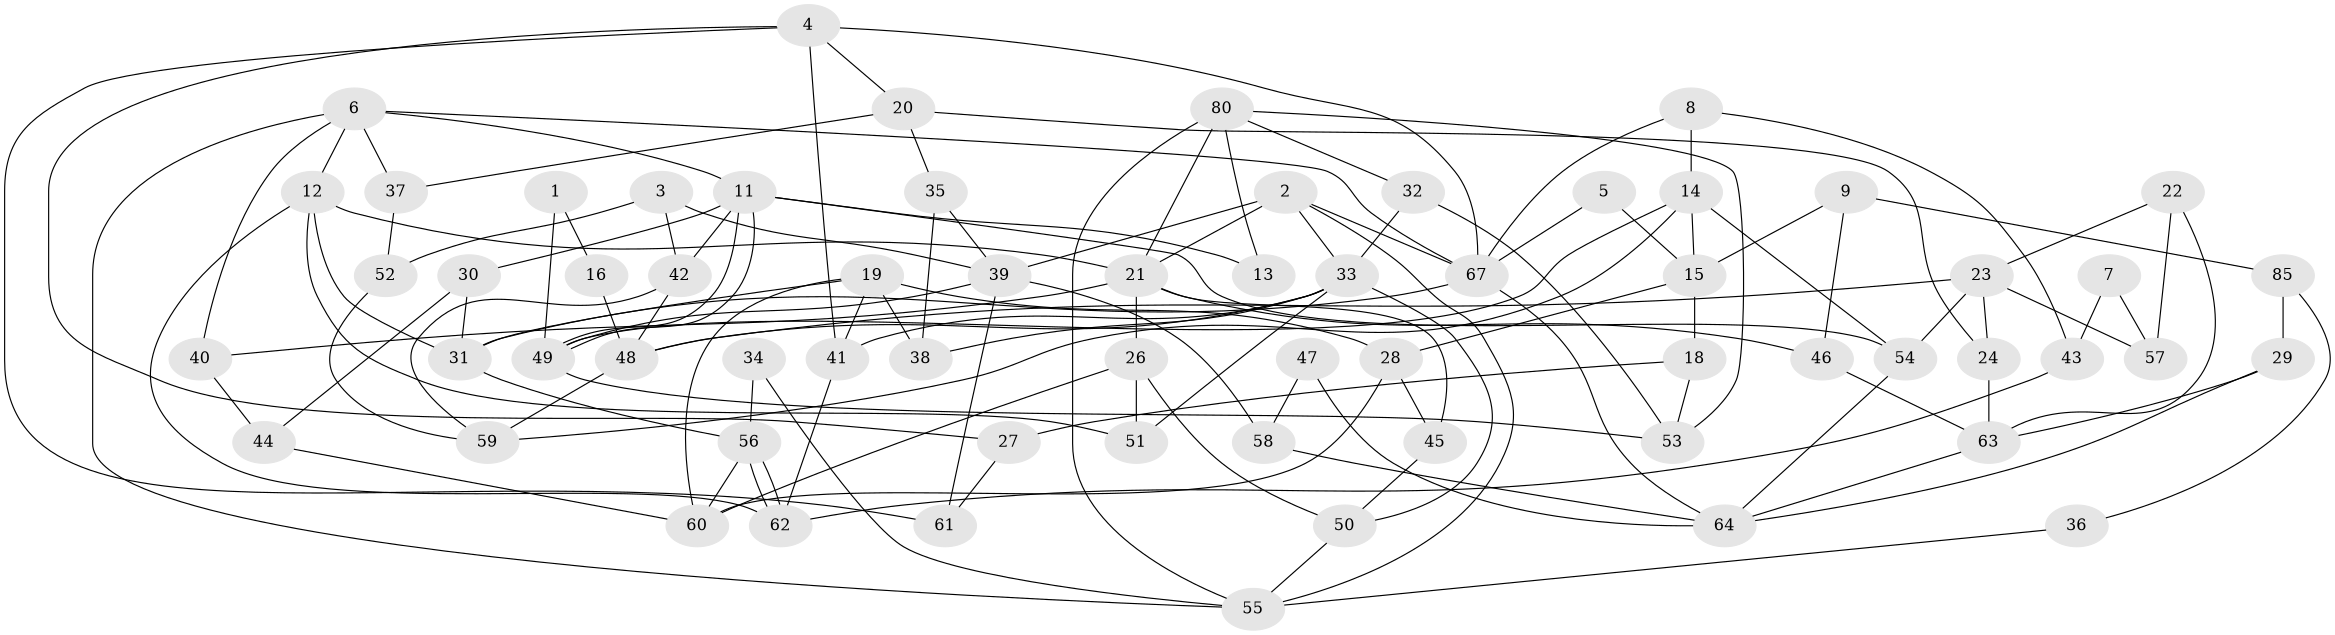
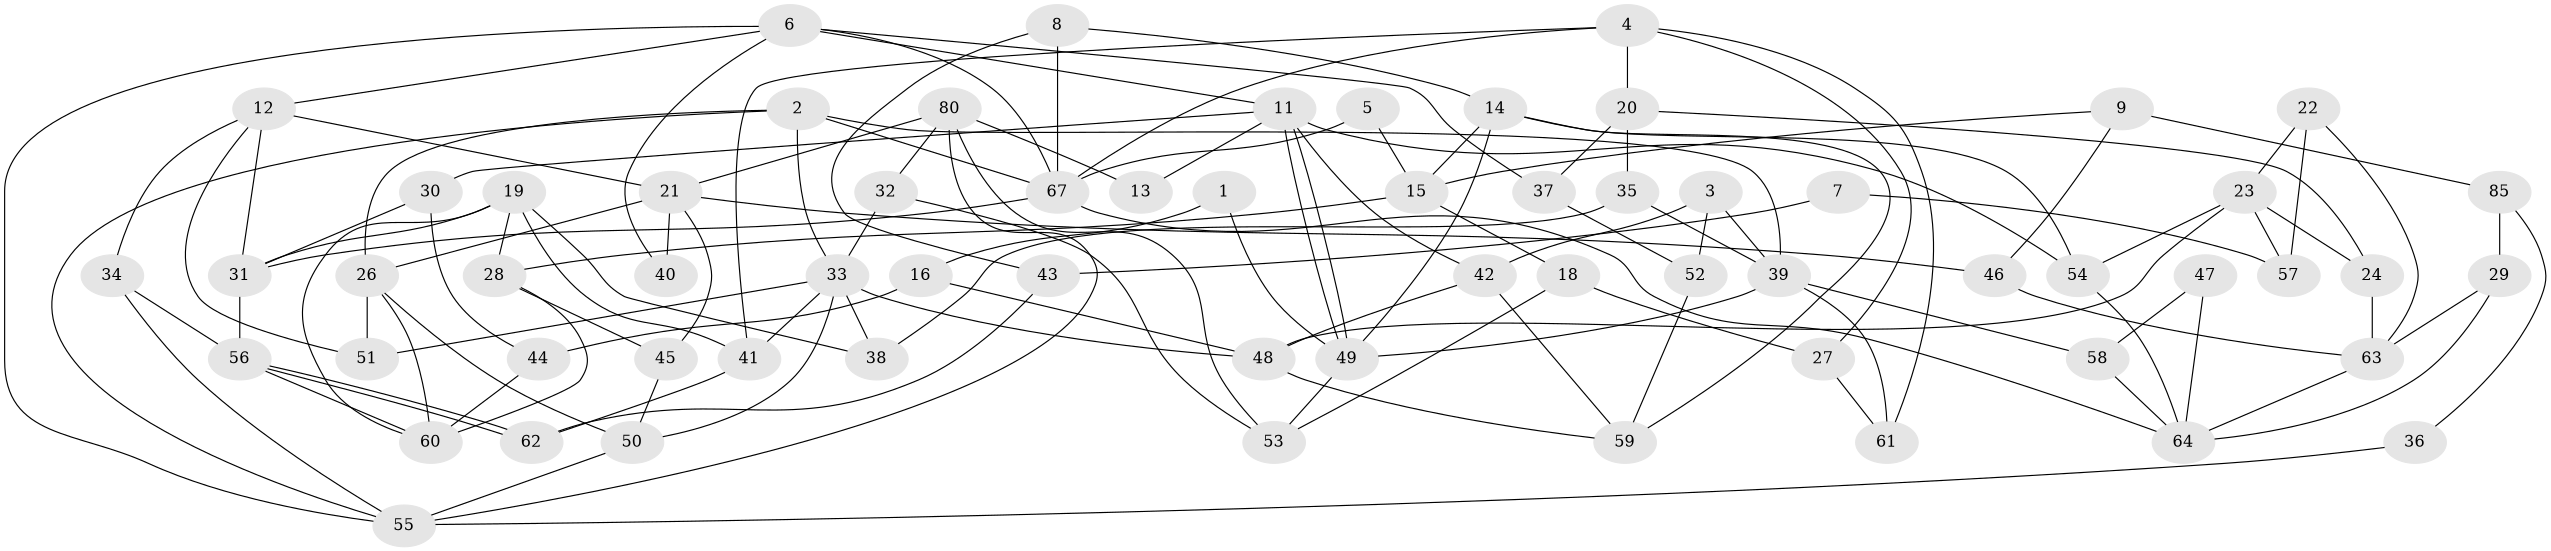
  graph {
    node [color=gray90 style=filled]
    1
    16
    49
    44
    48
    53
    n7 [label=67]
    2
    26
    33
    39
    55
    31
    64
    51
    60
    50
    29
    63
    41
    38
    61
    58
    3
    42
    52
    59
    4
    20
    27
    37
    24
    35
    62
    5
    15
    18
    28
    6
    11
    12
    40
    54
    13
    30
    21
    7
    43
    57
    8
    14
    9
    n53 [label=85]
    46
    36
    n56 [label=80]
    32
    45
    56
    19
    22
    23
    34
    47
    1 -- 16
    1 -- 49
-   40 -- 44
+   16 -- 44
    16 -- 48
    49 -- 53
    44 -- 60
    48 -- 59
    n7 -- 31
    n7 -- 64
    2 -- n7
-   2 -- 21
+   2 -- 26
    2 -- 33
    2 -- 39
    2 -- 55
    26 -- 51
    26 -- 60
    26 -- 50
    33 -- 48
    33 -- 51
    33 -- 50
    33 -- 41
    33 -- 38
    39 -- 49
    39 -- 61
    39 -- 58
    31 -- 56
    50 -- 55
    29 -- 64
    29 -- 63
    63 -- 64
    41 -- 62
    58 -- 64
    3 -- 39
    3 -- 42
    3 -- 52
    42 -- 48
    42 -- 59
    52 -- 59
    4 -- n7
    4 -- 41
    4 -- 61
    4 -- 20
    4 -- 27
    20 -- 37
    20 -- 24
    20 -- 35
    27 -- 61
    37 -- 52
    24 -- 63
    35 -- 39
    35 -- 38
    5 -- n7
    5 -- 15
    15 -- 18
    15 -- 28
    18 -- 53
    18 -- 27
    28 -- 60
    28 -- 45
    6 -- n7
    6 -- 55
    6 -- 37
    6 -- 11
    6 -- 12
    6 -- 40
    11 -- 49
    11 -- 49
    11 -- 42
    11 -- 54
    11 -- 13
    11 -- 30
    12 -- 31
    12 -- 51
-   12 -- 62
+   12 -- 34
    12 -- 21
    54 -- 64
    30 -- 44
    30 -- 31
    21 -- 26
    21 -- 40
    21 -- 46
    21 -- 45
    7 -- 43
    7 -- 57
    43 -- 62
    8 -- n7
    8 -- 43
    8 -- 14
    14 -- 49
    14 -- 59
    14 -- 15
    14 -- 54
    9 -- 15
    9 -- n53
    9 -- 46
    n53 -- 29
    n53 -- 36
    46 -- 63
    36 -- 55
    n56 -- 53
    n56 -- 55
    n56 -- 13
    n56 -- 21
    n56 -- 32
    32 -- 53
    32 -- 33
    45 -- 50
    56 -- 60
    56 -- 62
    56 -- 62
    19 -- 31
    19 -- 60
    19 -- 41
    19 -- 38
    19 -- 28
    22 -- 63
    22 -- 57
    22 -- 23
    23 -- 48
    23 -- 24
    23 -- 54
    23 -- 57
    34 -- 55
    34 -- 56
    47 -- 64
    47 -- 58
  }
